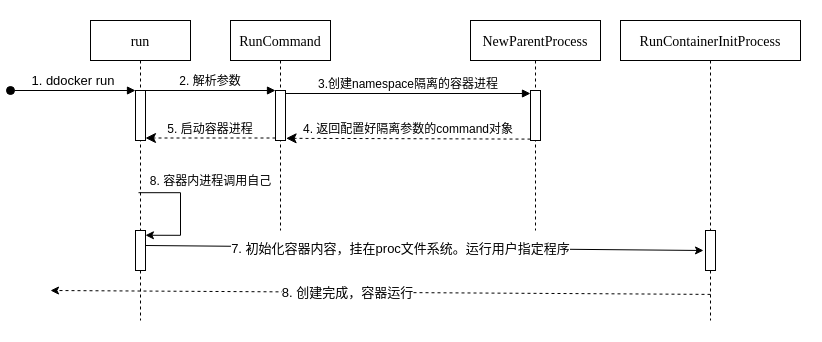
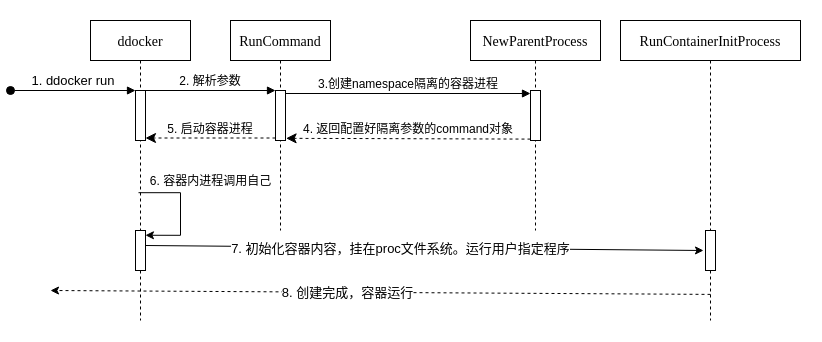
  <mxCell id="0" />
  <mxCell id="1" parent="0" />
- <mxCell id="2" value="run" style="shape=umlLifeline;perimeter=lifelinePerimeter;container=1;collapsible=0;recursiveResize=0;rounded=0;shadow=0;strokeWidth=1;fontSize=14;fontFamily=Comic Sans MS;" parent="1" vertex="1"><mxGeometry x="60" y="20" width="100" height="300" as="geometry" /></mxCell>
+ <mxCell id="2" value="ddocker" style="shape=umlLifeline;perimeter=lifelinePerimeter;container=1;collapsible=0;recursiveResize=0;rounded=0;shadow=0;strokeWidth=1;fontSize=14;fontFamily=Comic Sans MS;" parent="1" vertex="1"><mxGeometry x="60" y="20" width="100" height="300" as="geometry" /></mxCell>
  <mxCell id="3" value="" style="points=[];perimeter=orthogonalPerimeter;rounded=0;shadow=0;strokeWidth=1;" parent="2" vertex="1"><mxGeometry x="45" y="70" width="10" height="50" as="geometry" /></mxCell>
  <mxCell id="4" value="1. ddocker run" style="verticalAlign=bottom;startArrow=oval;endArrow=block;startSize=8;shadow=0;strokeWidth=1;fontSize=13;" parent="2" target="3" edge="1"><mxGeometry relative="1" as="geometry"><mxPoint x="-80" y="70" as="sourcePoint" /><mxPoint as="offset" /></mxGeometry></mxCell>
  <mxCell id="5" value="RunCommand" style="shape=umlLifeline;perimeter=lifelinePerimeter;container=1;collapsible=0;recursiveResize=0;rounded=0;shadow=0;strokeWidth=1;fontFamily=Comic Sans MS;fontSize=14;" parent="1" vertex="1"><mxGeometry x="200" y="20" width="100" height="210" as="geometry" /></mxCell>
  <mxCell id="6" value="" style="points=[];perimeter=orthogonalPerimeter;rounded=0;shadow=0;strokeWidth=1;" parent="5" vertex="1"><mxGeometry x="45" y="70" width="10" height="50" as="geometry" /></mxCell>
  <mxCell id="7" value="5. 启动容器进程" style="verticalAlign=bottom;endArrow=classic;dashed=1;endSize=8;exitX=0;exitY=0.95;shadow=0;strokeWidth=1;fontSize=12;endFill=1;" parent="1" source="6" target="3" edge="1"><mxGeometry relative="1" as="geometry"><mxPoint x="215" y="176" as="targetPoint" /></mxGeometry></mxCell>
  <mxCell id="8" value="2. 解析参数" style="verticalAlign=bottom;endArrow=block;entryX=0;entryY=0;shadow=0;strokeWidth=1;fontSize=12;" parent="1" source="3" target="6" edge="1"><mxGeometry relative="1" as="geometry"><mxPoint x="215" y="100" as="sourcePoint" /></mxGeometry></mxCell>
  <mxCell id="9" value="3.创建namespace隔离的容器进程" style="verticalAlign=bottom;endArrow=block;shadow=0;strokeWidth=1;entryX=0;entryY=0.06;entryDx=0;entryDy=0;entryPerimeter=0;fontSize=12;" parent="1" source="6" target="12" edge="1"><mxGeometry relative="1" as="geometry"><mxPoint x="180" y="140" as="sourcePoint" /><mxPoint x="486" y="93" as="targetPoint" /></mxGeometry></mxCell>
  <mxCell id="10" value="4. 返回配置好隔离参数的command对象" style="verticalAlign=bottom;endArrow=classic;dashed=1;endSize=8;shadow=0;strokeWidth=1;exitX=0;exitY=0.972;exitDx=0;exitDy=0;exitPerimeter=0;fontSize=12;entryX=1.06;entryY=0.956;entryDx=0;entryDy=0;entryPerimeter=0;endFill=1;" parent="1" source="12" target="6" edge="1"><mxGeometry relative="1" as="geometry"><mxPoint x="350" y="160" as="targetPoint" /><mxPoint x="486" y="139" as="sourcePoint" /><Array as="points" /></mxGeometry></mxCell>
  <mxCell id="11" value="NewParentProcess" style="shape=umlLifeline;perimeter=lifelinePerimeter;container=1;collapsible=0;recursiveResize=0;rounded=0;shadow=0;strokeWidth=1;fontSize=14;fontFamily=Comic Sans MS;" parent="1" vertex="1"><mxGeometry x="440" y="20" width="130" height="210" as="geometry" /></mxCell>
  <mxCell id="12" value="" style="points=[];perimeter=orthogonalPerimeter;rounded=0;shadow=0;strokeWidth=1;" parent="11" vertex="1"><mxGeometry x="60" y="70" width="10" height="50" as="geometry" /></mxCell>
  <mxCell id="13" value="RunContainerInitProcess" style="shape=umlLifeline;perimeter=lifelinePerimeter;container=1;collapsible=0;recursiveResize=0;rounded=0;shadow=0;strokeWidth=1;fontSize=14;fontFamily=Comic Sans MS;" parent="1" vertex="1"><mxGeometry x="590" y="20" width="180" height="300" as="geometry" /></mxCell>
  <mxCell id="14" value="" style="points=[];perimeter=orthogonalPerimeter;rounded=0;shadow=0;strokeWidth=1;" parent="13" vertex="1"><mxGeometry x="85" y="210" width="10" height="40" as="geometry" /></mxCell>
  <mxCell id="15" value="" style="points=[];perimeter=orthogonalPerimeter;rounded=0;shadow=0;strokeWidth=1;" parent="1" vertex="1"><mxGeometry x="105" y="230" width="10" height="40" as="geometry" /></mxCell>
  <mxCell id="16" value="" style="endArrow=classic;html=1;fontSize=13;exitX=1.02;exitY=0.375;exitDx=0;exitDy=0;exitPerimeter=0;" parent="1" source="15" edge="1"><mxGeometry width="50" height="50" relative="1" as="geometry"><mxPoint x="380" y="310" as="sourcePoint" /><mxPoint x="673" y="250" as="targetPoint" /></mxGeometry></mxCell>
  <mxCell id="17" value="7. 初始化容器内容，挂在proc文件系统。运行用户指定程序" style="edgeLabel;html=1;align=center;verticalAlign=middle;resizable=0;points=[];fontSize=13;" parent="16" vertex="1" connectable="0"><mxGeometry x="-0.088" relative="1" as="geometry"><mxPoint as="offset" /></mxGeometry></mxCell>
  <mxCell id="18" value="" style="endArrow=classic;html=1;fontSize=13;dashed=1;exitX=0.5;exitY=0.913;exitDx=0;exitDy=0;exitPerimeter=0;" parent="1" source="13" edge="1"><mxGeometry width="50" height="50" relative="1" as="geometry"><mxPoint x="640" y="270" as="sourcePoint" /><mxPoint x="20" y="290" as="targetPoint" /><Array as="points" /></mxGeometry></mxCell>
  <mxCell id="19" value="8. 创建完成，容器运行" style="edgeLabel;html=1;align=center;verticalAlign=middle;resizable=0;points=[];fontSize=13;" parent="18" vertex="1" connectable="0"><mxGeometry x="0.104" relative="1" as="geometry"><mxPoint as="offset" /></mxGeometry></mxCell>
  <mxCell id="20" value="" style="endArrow=classic;html=1;fontFamily=Comic Sans MS;fontSize=13;exitX=0.48;exitY=0.574;exitDx=0;exitDy=0;exitPerimeter=0;edgeStyle=orthogonalEdgeStyle;rounded=0;entryX=0.994;entryY=0.119;entryDx=0;entryDy=0;entryPerimeter=0;" parent="1" source="2" target="15" edge="1"><mxGeometry width="50" height="50" relative="1" as="geometry"><mxPoint x="340" y="360" as="sourcePoint" /><mxPoint x="118" y="235" as="targetPoint" /><Array as="points"><mxPoint x="150" y="192" /><mxPoint x="150" y="235" /></Array></mxGeometry></mxCell>
- <mxCell id="21" value="&lt;font face=&quot;Helvetica&quot; style=&quot;font-size: 12px&quot;&gt;8. 容器内进程调用自己&lt;/font&gt;" style="text;html=1;align=center;verticalAlign=middle;resizable=0;points=[];autosize=1;strokeColor=none;fontSize=13;fontFamily=Comic Sans MS;" parent="1" vertex="1"><mxGeometry x="110" y="170" width="140" height="20" as="geometry" /></mxCell>
+ <mxCell id="21" value="&lt;font face=&quot;Helvetica&quot; style=&quot;font-size: 12px&quot;&gt;6. 容器内进程调用自己&lt;/font&gt;" style="text;html=1;align=center;verticalAlign=middle;resizable=0;points=[];autosize=1;strokeColor=none;fontSize=13;fontFamily=Comic Sans MS;" parent="1" vertex="1"><mxGeometry x="110" y="170" width="140" height="20" as="geometry" /></mxCell>
